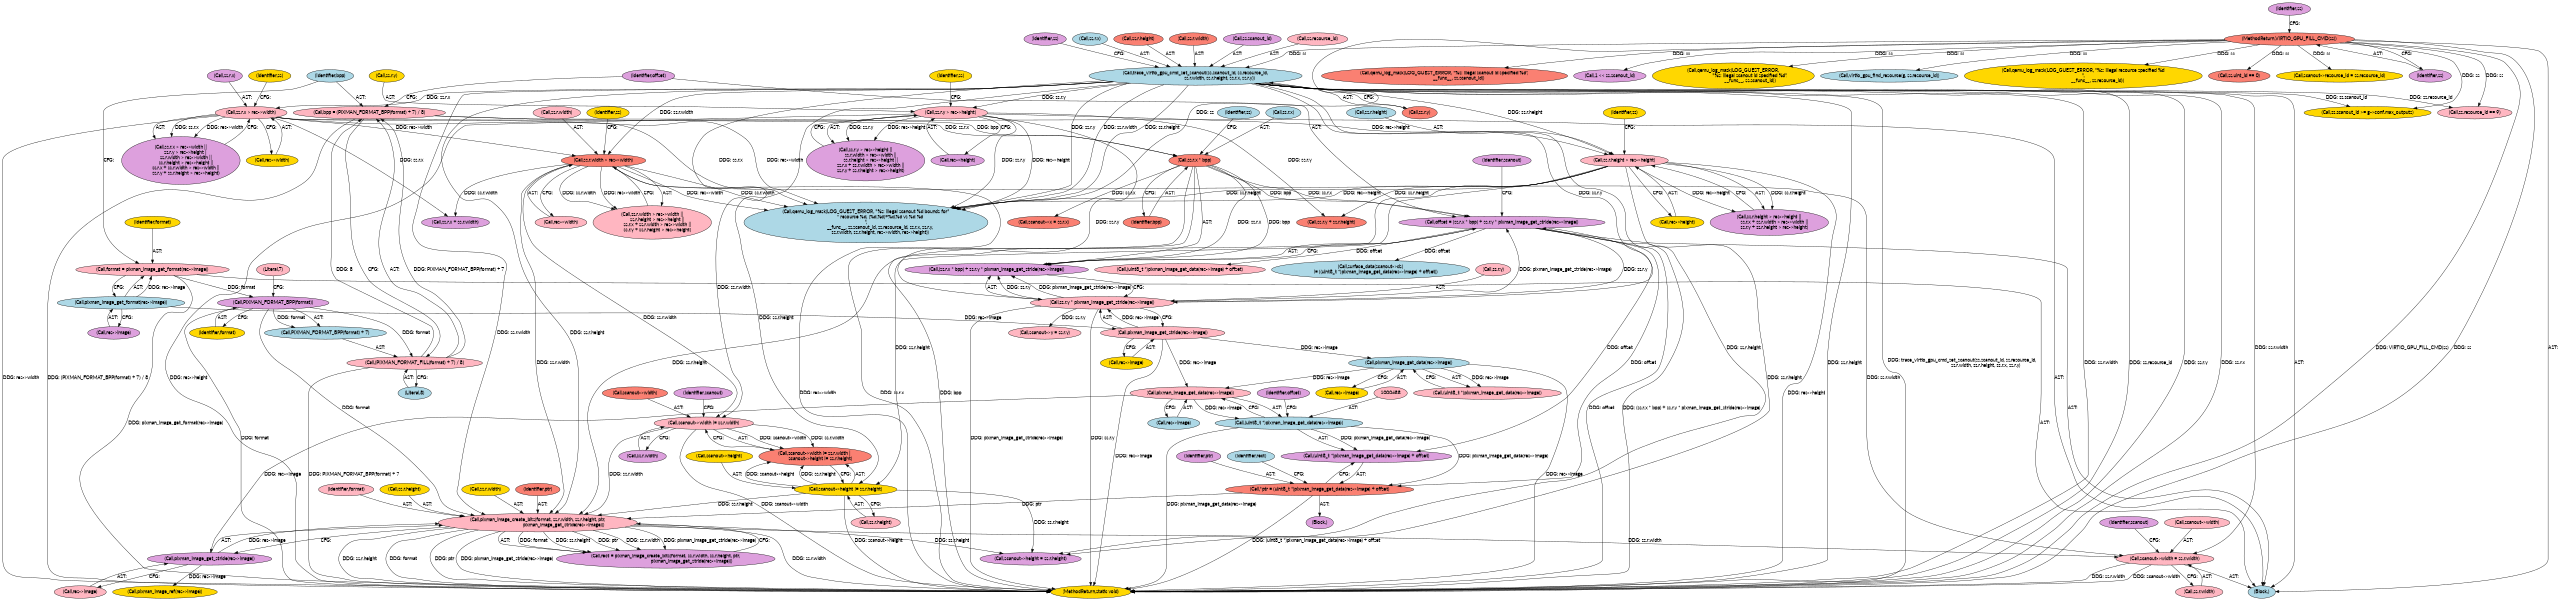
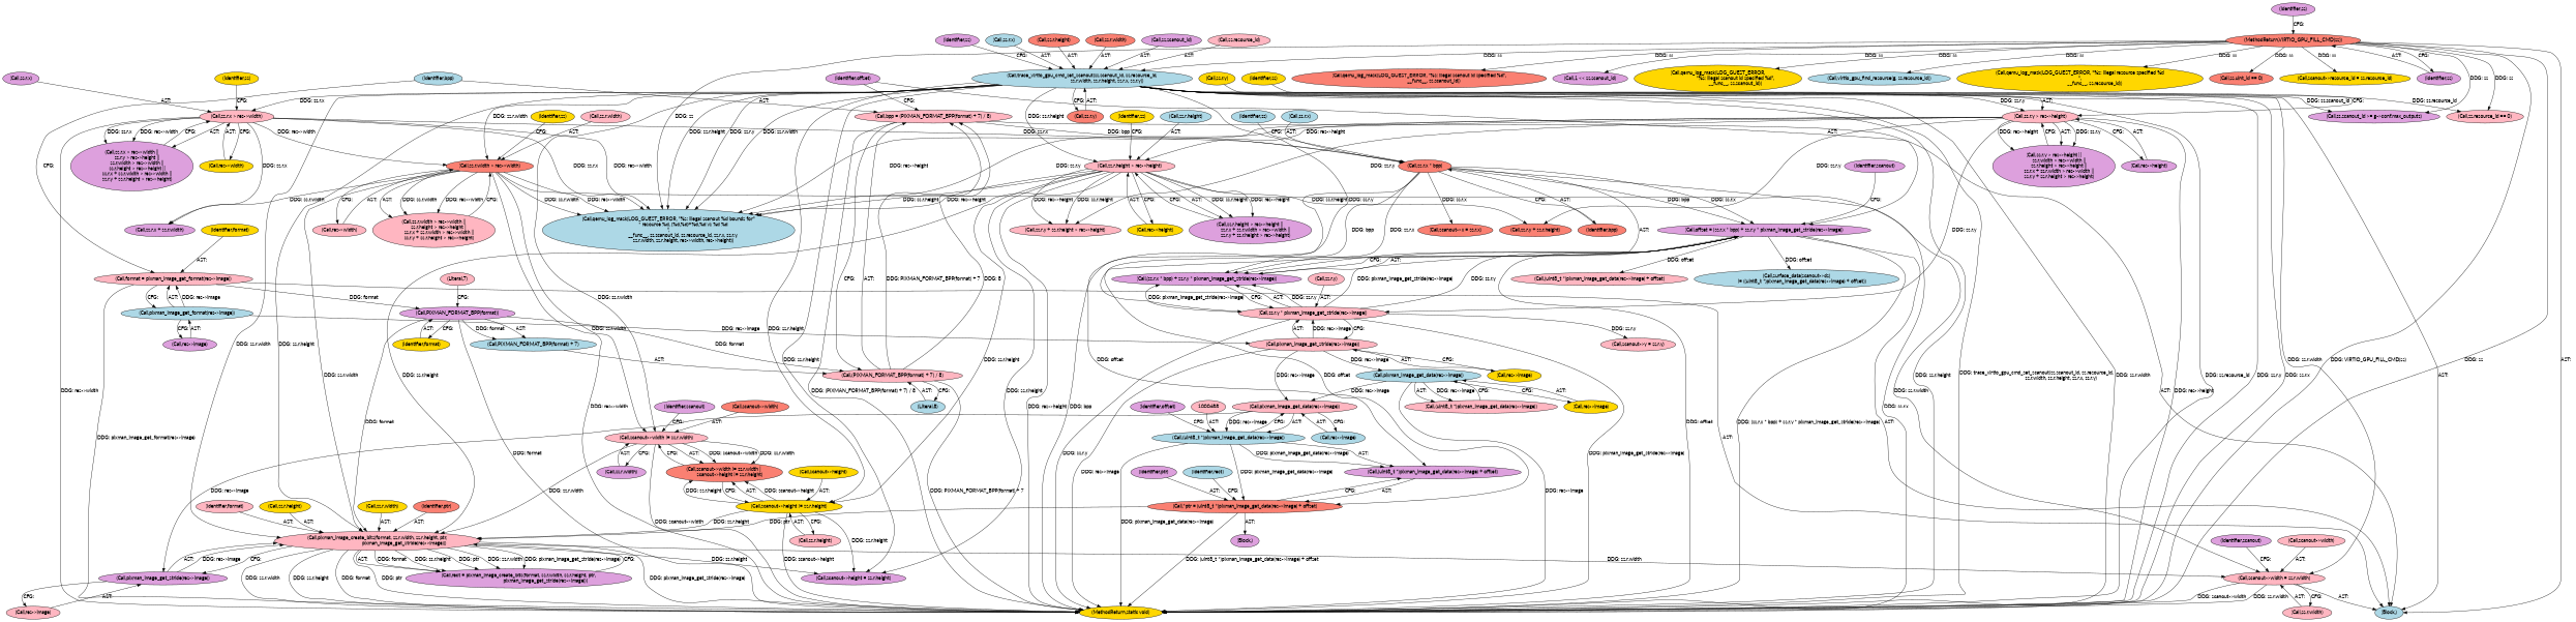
  digraph {
    fontname=Lato
    node [fillcolor=lightpink fontname=Lato style=filled]
    edge [fontname=Lato]
    n1 [label="(Call,scanout->width = ss.r.width)"]
    n2 [label="(Call,ss.r.width)"]
    n3 [fillcolor=gold label="(MethodReturn,static void)"]
    n4 [fillcolor=lightblue label="(Block,)"]
    n5 [label="(Call,pixman_image_create_bits(format, ss.r.width, ss.r.height, ptr,\n                                        pixman_image_get_stride(res->image)))"]
    n6 [fillcolor=plum label="(Call,pixman_image_get_stride(res->image))"]
    n7 [fillcolor=plum label="(Call,rect = pixman_image_create_bits(format, ss.r.width, ss.r.height, ptr,\n                                        pixman_image_get_stride(res->image)))"]
    n8 [fillcolor=plum label="(Call,scanout->height = ss.r.height)"]
-   n9 [fillcolor=gold label="(Call,pixman_image_ref(res->image))"]
    n10 [label="(Call,res->image)"]
    n11 [fillcolor=plum label="(Call,PIXMAN_FORMAT_BPP(format))"]
-   n12 [label="(Call,(PIXMAN_FORMAT_FILL(format) + 7) / 8)"]
+   n12 [label="(Call,(PIXMAN_FORMAT_BPP(format) + 7) / 8)"]
    n13 [fillcolor=gold label="(Identifier,format)"]
    n14 [fillcolor=lightblue label="(Call,PIXMAN_FORMAT_BPP(format) + 7)"]
    n15 [label="(Call,bpp = (PIXMAN_FORMAT_BPP(format) + 7) / 8)"]
    n16 [fillcolor=lightblue label="(Literal,8)"]
    n17 [label="(Call,format = pixman_image_get_format(res->image))"]
    n18 [fillcolor=lightblue label="(Call,pixman_image_get_format(res->image))"]
    n19 [label="(Call,pixman_image_get_stride(res->image))"]
    n20 [fillcolor=plum label="(Call,res->image)"]
    n21 [label="(Call,ss.r.y * pixman_image_get_stride(res->image))"]
    n22 [label="(Call,pixman_image_get_data(res->image))"]
    n23 [fillcolor=lightblue label="(Call,pixman_image_get_data(res->image))"]
    n24 [fillcolor=gold label="(Call,res->image)"]
    n25 [label="(Call,scanout->width != ss.r.width)"]
    n26 [fillcolor=salmon label="(Call,scanout->width != ss.r.width ||\n        scanout->height != ss.r.height)"]
    n27 [fillcolor=plum label="(Call,ss.r.width)"]
    n28 [fillcolor=gold label="(Call,scanout->height != ss.r.height)"]
    n29 [fillcolor=lightblue label="(Call,trace_virtio_gpu_cmd_set_scanout(ss.scanout_id, ss.resource_id,\n                                     ss.r.width, ss.r.height, ss.r.x, ss.r.y))"]
    n30 [fillcolor=salmon label="(Call,ss.r.width > res->width)"]
    n31 [label="(Call,ss.r.x > res->width)"]
    n32 [label="(Call,ss.r.height > res->height)"]
    n33 [label="(Call,ss.r.y > res->height)"]
-   n34 [label="(Call,ss.resource_id == 9)"]
+   n34 [label="(Call,ss.resource_id == 0)"]
    n35 [fillcolor=lightblue label="(Call,qemu_log_mask(LOG_GUEST_ERROR, \"%s: illegal scanout %d bounds for\"\n                      \" resource %d, (%d,%d)+%d,%d vs %d %d\n\",\n                      __func__, ss.scanout_id, ss.resource_id, ss.r.x, ss.r.y,\n                      ss.r.width, ss.r.height, res->width, res->height))"]
    n36 [fillcolor=salmon label="(Call,ss.r.y)"]
-   n37 [fillcolor=gold label="(Call,ss.scanout_id >= g->conf.max_outputs)"]
+   n37 [fillcolor=plum label="(Call,ss.scanout_id >= g->conf.max_outputs)"]
    n38 [label="(Call,res->width)"]
    n39 [label="(Call,ss.r.width > res->width ||\n        ss.r.height > res->height ||\n        ss.r.x + ss.r.width > res->width ||\n        ss.r.y + ss.r.height > res->height)"]
    n40 [fillcolor=plum label="(Call,ss.r.x + ss.r.width)"]
    n41 [fillcolor=salmon label="(Call,ss.r.x * bpp)"]
    n42 [fillcolor=plum label="(Call,ss.r.x > res->width ||\n        ss.r.y > res->height ||\n        ss.r.width > res->width ||\n        ss.r.height > res->height ||\n        ss.r.x + ss.r.width > res->width ||\n        ss.r.y + ss.r.height > res->height)"]
    n43 [fillcolor=gold label="(Call,res->width)"]
    n44 [fillcolor=gold label="(Call,res->height)"]
    n45 [fillcolor=plum label="(Call,ss.r.height > res->height ||\n        ss.r.x + ss.r.width > res->width ||\n        ss.r.y + ss.r.height > res->height)"]
    n46 [fillcolor=salmon label="(Call,ss.r.y + ss.r.height)"]
+   n47 [label="(Call,ss.r.y + ss.r.height > res->height)"]
    n48 [fillcolor=plum label="(Call,res->height)"]
    n49 [fillcolor=plum label="(Call,ss.r.y > res->height ||\n        ss.r.width > res->width ||\n        ss.r.height > res->height ||\n        ss.r.x + ss.r.width > res->width ||\n        ss.r.y + ss.r.height > res->height)"]
    n50 [label="(Call,ss.r.height)"]
    n51 [fillcolor=plum label="(Call,offset = (ss.r.x * bpp) + ss.r.y * pixman_image_get_stride(res->image))"]
    n52 [fillcolor=plum label="(Call,(ss.r.x * bpp) + ss.r.y * pixman_image_get_stride(res->image))"]
    n53 [label="(Call,scanout->y = ss.r.y)"]
    n54 [fillcolor=salmon label="(MethodReturn,VIRTIO_GPU_FILL_CMD(ss))"]
    n55 [fillcolor=salmon label="(Call,qemu_log_mask(LOG_GUEST_ERROR, \"%s: illegal scanout id specified %d\",\n                      __func__, ss.scanout_id))"]
    n56 [fillcolor=plum label="(Call,1 << ss.scanout_id)"]
    n57 [fillcolor=gold label="(Call,qemu_log_mask(LOG_GUEST_ERROR,\n                          \"%s: illegal scanout id specified %d\",\n                          __func__, ss.scanout_id))"]
    n58 [fillcolor=lightblue label="(Call,virtio_gpu_find_resource(g, ss.resource_id))"]
    n59 [fillcolor=gold label="(Call,qemu_log_mask(LOG_GUEST_ERROR, \"%s: illegal resource specified %d\n\",\n                      __func__, ss.resource_id))"]
    n60 [fillcolor=salmon label="(Call,ss.uint_id == 0)"]
    n61 [fillcolor=gold label="(Call,scanout->resource_id = ss.resource_id)"]
    n62 [fillcolor=plum label="(Identifier,ss)"]
    n63 [fillcolor=salmon label="(Call,scanout->x = ss.r.x)"]
    n64 [fillcolor=salmon label="(Identifier,bpp)"]
    n65 [fillcolor=salmon label="(Call,*ptr = (uint8_t *)pixman_image_get_data(res->image) + offset)"]
    n66 [fillcolor=plum label="(Block,)"]
    n67 [fillcolor=plum label="(Call,(uint8_t *)pixman_image_get_data(res->image) + offset)"]
    n68 [fillcolor=lightblue label="(Call,(uint8_t *)pixman_image_get_data(res->image))"]
    n69 [fillcolor=lightblue label="(Call,res->image)"]
    n70 [label="(Call,(uint8_t *)pixman_image_get_data(res->image))"]
    n71 [fillcolor=gold label="(Call,res->image)"]
    n72 [label="(Call,(uint8_t *)pixman_image_get_data(res->image) + offset)"]
    n73 [fillcolor=lightblue label="(Call,surface_data(scanout->ds)\n        != ((uint8_t *)pixman_image_get_data(res->image) + offset))"]
    n74 [fillcolor=gold label="(Call,ss.r.width)"]
    n75 [fillcolor=lightblue label="(Identifier,ss)"]
    n76 [label="(Call,ss.resource_id)"]
    n77 [fillcolor=lightblue label="(Identifier,rect)"]
    n78 [label="(Call,ss.r.y)"]
    n79 [fillcolor=lightblue label="(Call,ss.r.height)"]
    n80 [fillcolor=plum label="(Identifier,ss)"]
    n81 [fillcolor=gold label="(Identifier,ss)"]
    n82 [fillcolor=plum label="(Identifier,scanout)"]
    n83 [fillcolor=plum label="(Identifier,ss)"]
    n84 [fillcolor=plum label="(Identifier,scanout)"]
    n85 [fillcolor=salmon label="(Identifier,ptr)"]
    n86 [fillcolor=lightblue label="(Call,ss.r.x)"]
    n87 [fillcolor=gold label="(Call,scanout->height)"]
    n88 [fillcolor=gold label="(Identifier,ss)"]
    n89 [label="(Call,scanout->width)"]
    n90 [fillcolor=gold label="(Identifier,ss)"]
    n91 [fillcolor=salmon label="(Call,ss.r.height)"]
    n92 [fillcolor=plum label="(Identifier,offset)"]
    n93 [fillcolor=lightblue label="(Call,ss.r.x)"]
    n94 [label="(Call,ss.r.width)"]
    n95 [fillcolor=salmon label="(Call,ss.r.width)"]
    n96 [fillcolor=plum label="(Identifier,offset)"]
    n97 [label="(Literal,7)"]
    n98 [label="(Identifier,format)"]
    n99 [fillcolor=gold label="(Identifier,ss)"]
    n100 [fillcolor=plum label="(Identifier,scanout)"]
    n101 [fillcolor=gold label="(Call,ss.r.y)"]
    n102 [fillcolor=lightblue label="(Identifier,bpp)"]
    n103 [fillcolor=plum label="(Identifier,ptr)"]
    n104 [fillcolor=salmon label="(Call,scanout->width)"]
    n105 [fillcolor=plum label="(Call,ss.r.x)"]
    n106 [fillcolor=gold label="(Call,ss.r.height)"]
    n107 [fillcolor=plum label="(Call,ss.scanout_id)"]
    n108 [fillcolor=gold label="(Identifier,format)"]
    1000488
    n1 -> n2 [label="CFG: "]
    n1 -> n3 [label="DDG: scanout->width"]
    n1 -> n3 [label="DDG: ss.r.width"]
    n1 -> n4 [label="AST: "]
    n2 -> n1 [label="AST: "]
    n5 -> n1 [label="DDG: ss.r.width"]
    n5 -> n3 [label="DDG: pixman_image_get_stride(res->image)"]
    n5 -> n3 [label="DDG: ss.r.width"]
    n5 -> n3 [label="DDG: ss.r.height"]
    n5 -> n3 [label="DDG: format"]
    n5 -> n3 [label="DDG: ptr"]
    n5 -> n6 [label="CFG: "]
    n5 -> n7 [label="AST: "]
    n5 -> n7 [label="DDG: format"]
    n5 -> n7 [label="DDG: ss.r.height"]
    n5 -> n7 [label="DDG: ptr"]
    n5 -> n7 [label="DDG: ss.r.width"]
    n5 -> n7 [label="DDG: pixman_image_get_stride(res->image)"]
    n5 -> n8 [label="DDG: ss.r.height"]
    n6 -> n5 [label="AST: "]
    n6 -> n5 [label="DDG: res->image"]
-   n6 -> n9 [label="DDG: res->image"]
    n6 -> n10 [label="CFG: "]
    n7 -> n5 [label="CFG: "]
    n10 -> n6 [label="AST: "]
    n11 -> n3 [label="DDG: format"]
    n11 -> n5 [label="DDG: format"]
    n11 -> n12 [label="DDG: format"]
    n11 -> n13 [label="CFG: "]
    n11 -> n14 [label="AST: "]
    n11 -> n14 [label="DDG: format"]
    n12 -> n3 [label="DDG: PIXMAN_FORMAT_BPP(format) + 7"]
    n12 -> n15 [label="AST: "]
    n12 -> n15 [label="DDG: PIXMAN_FORMAT_BPP(format) + 7"]
    n12 -> n15 [label="DDG: 8"]
    n12 -> n16 [label="CFG: "]
    n13 -> n11 [label="AST: "]
    n14 -> n12 [label="AST: "]
    n15 -> n3 [label="DDG: (PIXMAN_FORMAT_BPP(format) + 7) / 8"]
    n15 -> n4 [label="AST: "]
    n15 -> n12 [label="CFG: "]
    n15 -> n41 [label="DDG: bpp"]
    n16 -> n12 [label="AST: "]
    n17 -> n3 [label="DDG: pixman_image_get_format(res->image)"]
    n17 -> n4 [label="AST: "]
    n17 -> n11 [label="DDG: format"]
    n17 -> n18 [label="CFG: "]
    n18 -> n17 [label="AST: "]
    n18 -> n17 [label="DDG: res->image"]
    n18 -> n19 [label="DDG: res->image"]
    n18 -> n20 [label="CFG: "]
    n19 -> n3 [label="DDG: res->image"]
    n19 -> n21 [label="AST: "]
    n19 -> n21 [label="DDG: res->image"]
    n19 -> n22 [label="DDG: res->image"]
    n19 -> n23 [label="DDG: res->image"]
    n19 -> n24 [label="CFG: "]
    n20 -> n18 [label="AST: "]
    n21 -> n3 [label="DDG: pixman_image_get_stride(res->image)"]
    n21 -> n3 [label="DDG: ss.r.y"]
    n21 -> n19 [label="CFG: "]
    n21 -> n51 [label="DDG: ss.r.y"]
    n21 -> n51 [label="DDG: pixman_image_get_stride(res->image)"]
    n21 -> n52 [label="AST: "]
    n21 -> n52 [label="DDG: ss.r.y"]
    n21 -> n52 [label="DDG: pixman_image_get_stride(res->image)"]
    n21 -> n53 [label="DDG: ss.r.y"]
    n22 -> n6 [label="DDG: res->image"]
    n22 -> n68 [label="AST: "]
    n22 -> n68 [label="DDG: res->image"]
    n22 -> n69 [label="CFG: "]
    n23 -> n3 [label="DDG: res->image"]
    n23 -> n22 [label="DDG: res->image"]
    n23 -> n70 [label="AST: "]
    n23 -> n70 [label="DDG: res->image"]
    n23 -> n71 [label="CFG: "]
    n24 -> n19 [label="AST: "]
    n25 -> n3 [label="DDG: scanout->width"]
    n25 -> n5 [label="DDG: ss.r.width"]
    n25 -> n26 [label="AST: "]
    n25 -> n26 [label="DDG: scanout->width"]
    n25 -> n26 [label="DDG: ss.r.width"]
    n25 -> n27 [label="CFG: "]
    n26 -> n25 [label="CFG: "]
    n26 -> n28 [label="CFG: "]
    n27 -> n25 [label="AST: "]
    n28 -> n3 [label="DDG: scanout->height"]
    n28 -> n5 [label="DDG: ss.r.height"]
    n28 -> n8 [label="DDG: ss.r.height"]
    n28 -> n26 [label="AST: "]
    n28 -> n26 [label="DDG: scanout->height"]
    n28 -> n26 [label="DDG: ss.r.height"]
    n28 -> n50 [label="CFG: "]
    n29 -> n1 [label="DDG: ss.r.width"]
    n29 -> n3 [label="DDG: ss.r.height"]
    n29 -> n3 [label="DDG: trace_virtio_gpu_cmd_set_scanout(ss.scanout_id, ss.resource_id,\n                                     ss.r.width, ss.r.height, ss.r.x, ss.r.y)"]
    n29 -> n3 [label="DDG: ss.r.width"]
    n29 -> n3 [label="DDG: ss.resource_id"]
    n29 -> n3 [label="DDG: ss.r.y"]
    n29 -> n3 [label="DDG: ss.r.x"]
    n29 -> n4 [label="AST: "]
    n29 -> n5 [label="DDG: ss.r.width"]
    n29 -> n5 [label="DDG: ss.r.height"]
    n29 -> n8 [label="DDG: ss.r.height"]
    n29 -> n21 [label="DDG: ss.r.y"]
    n29 -> n25 [label="DDG: ss.r.width"]
    n29 -> n28 [label="DDG: ss.r.height"]
    n29 -> n30 [label="DDG: ss.r.width"]
    n29 -> n31 [label="DDG: ss.r.x"]
    n29 -> n32 [label="DDG: ss.r.height"]
    n29 -> n33 [label="DDG: ss.r.y"]
    n29 -> n34 [label="DDG: ss.resource_id"]
    n29 -> n35 [label="DDG: ss.r.y"]
    n29 -> n35 [label="DDG: ss.r.width"]
    n29 -> n35 [label="DDG: ss.r.height"]
    n29 -> n36 [label="CFG: "]
    n29 -> n37 [label="DDG: ss.scanout_id"]
    n30 -> n1 [label="DDG: ss.r.width"]
    n30 -> n3 [label="DDG: res->width"]
    n30 -> n5 [label="DDG: ss.r.width"]
    n30 -> n25 [label="DDG: ss.r.width"]
    n30 -> n35 [label="DDG: ss.r.width"]
    n30 -> n35 [label="DDG: res->width"]
    n30 -> n38 [label="CFG: "]
    n30 -> n39 [label="AST: "]
    n30 -> n39 [label="DDG: ss.r.width"]
    n30 -> n39 [label="DDG: res->width"]
    n30 -> n40 [label="DDG: ss.r.width"]
    n31 -> n3 [label="DDG: res->width"]
    n31 -> n30 [label="DDG: res->width"]
    n31 -> n35 [label="DDG: ss.r.x"]
    n31 -> n35 [label="DDG: res->width"]
    n31 -> n40 [label="DDG: ss.r.x"]
    n31 -> n41 [label="DDG: ss.r.x"]
    n31 -> n42 [label="AST: "]
    n31 -> n42 [label="DDG: ss.r.x"]
    n31 -> n42 [label="DDG: res->width"]
    n31 -> n43 [label="CFG: "]
    n32 -> n3 [label="DDG: res->height"]
    n32 -> n5 [label="DDG: ss.r.height"]
    n32 -> n8 [label="DDG: ss.r.height"]
    n32 -> n28 [label="DDG: ss.r.height"]
    n32 -> n35 [label="DDG: ss.r.height"]
    n32 -> n35 [label="DDG: res->height"]
    n32 -> n44 [label="CFG: "]
    n32 -> n45 [label="AST: "]
    n32 -> n45 [label="DDG: ss.r.height"]
    n32 -> n45 [label="DDG: res->height"]
    n32 -> n46 [label="DDG: ss.r.height"]
+   n32 -> n47 [label="DDG: ss.r.height"]
+   n32 -> n47 [label="DDG: res->height"]
    n33 -> n3 [label="DDG: res->height"]
    n33 -> n21 [label="DDG: ss.r.y"]
    n33 -> n32 [label="DDG: res->height"]
    n33 -> n35 [label="DDG: ss.r.y"]
    n33 -> n35 [label="DDG: res->height"]
    n33 -> n46 [label="DDG: ss.r.y"]
+   n33 -> n47 [label="DDG: ss.r.y"]
    n33 -> n48 [label="CFG: "]
    n33 -> n49 [label="AST: "]
    n33 -> n49 [label="DDG: ss.r.y"]
    n33 -> n49 [label="DDG: res->height"]
    n36 -> n29 [label="AST: "]
    n38 -> n30 [label="AST: "]
    n39 -> n30 [label="CFG: "]
    n41 -> n3 [label="DDG: ss.r.x"]
    n41 -> n3 [label="DDG: bpp"]
    n41 -> n51 [label="DDG: ss.r.x"]
    n41 -> n51 [label="DDG: bpp"]
    n41 -> n52 [label="AST: "]
    n41 -> n52 [label="DDG: ss.r.x"]
    n41 -> n52 [label="DDG: bpp"]
    n41 -> n63 [label="DDG: ss.r.x"]
    n41 -> n64 [label="CFG: "]
    n42 -> n31 [label="CFG: "]
    n43 -> n31 [label="AST: "]
    n44 -> n32 [label="AST: "]
    n45 -> n32 [label="CFG: "]
    n48 -> n33 [label="AST: "]
    n49 -> n33 [label="CFG: "]
    n50 -> n28 [label="AST: "]
    n51 -> n3 [label="DDG: offset"]
    n51 -> n3 [label="DDG: (ss.r.x * bpp) + ss.r.y * pixman_image_get_stride(res->image)"]
    n51 -> n4 [label="AST: "]
    n51 -> n52 [label="CFG: "]
    n51 -> n65 [label="DDG: offset"]
    n51 -> n67 [label="DDG: offset"]
    n51 -> n72 [label="DDG: offset"]
    n51 -> n73 [label="DDG: offset"]
    n52 -> n21 [label="CFG: "]
    n52 -> n51 [label="AST: "]
    n54 -> n3 [label="DDG: VIRTIO_GPU_FILL_CMD(ss)"]
    n54 -> n3 [label="DDG: ss"]
    n54 -> n4 [label="AST: "]
    n54 -> n29 [label="DDG: ss"]
    n54 -> n34 [label="DDG: ss"]
    n54 -> n35 [label="DDG: ss"]
    n54 -> n37 [label="DDG: ss"]
    n54 -> n55 [label="DDG: ss"]
    n54 -> n56 [label="DDG: ss"]
    n54 -> n57 [label="DDG: ss"]
    n54 -> n58 [label="DDG: ss"]
    n54 -> n59 [label="DDG: ss"]
    n54 -> n60 [label="DDG: ss"]
    n54 -> n61 [label="DDG: ss"]
    n54 -> n62 [label="CFG: "]
    n62 -> n54 [label="AST: "]
    n64 -> n41 [label="AST: "]
    n65 -> n3 [label="DDG: (uint8_t *)pixman_image_get_data(res->image) + offset"]
    n65 -> n5 [label="DDG: ptr"]
    n65 -> n66 [label="AST: "]
    n65 -> n67 [label="CFG: "]
    n67 -> n65 [label="AST: "]
    n68 -> n3 [label="DDG: pixman_image_get_data(res->image)"]
    n68 -> n22 [label="CFG: "]
    n68 -> n65 [label="DDG: pixman_image_get_data(res->image)"]
    n68 -> n67 [label="AST: "]
    n68 -> n67 [label="DDG: pixman_image_get_data(res->image)"]
    n69 -> n22 [label="AST: "]
    n70 -> n23 [label="CFG: "]
    n71 -> n23 [label="AST: "]
    n74 -> n5 [label="AST: "]
    n75 -> n41 [label="CFG: "]
    n76 -> n29 [label="AST: "]
    n77 -> n65 [label="CFG: "]
    n78 -> n21 [label="AST: "]
    n79 -> n32 [label="AST: "]
    n80 -> n54 [label="CFG: "]
    n81 -> n32 [label="CFG: "]
    n82 -> n25 [label="CFG: "]
    n83 -> n29 [label="CFG: "]
    n84 -> n51 [label="CFG: "]
    n85 -> n5 [label="AST: "]
    n86 -> n29 [label="AST: "]
    n87 -> n28 [label="AST: "]
    n88 -> n33 [label="CFG: "]
    n89 -> n1 [label="AST: "]
    n90 -> n30 [label="CFG: "]
    n91 -> n29 [label="AST: "]
    n92 -> n68 [label="CFG: "]
    n93 -> n41 [label="AST: "]
    n94 -> n30 [label="AST: "]
    n95 -> n29 [label="AST: "]
    n96 -> n15 [label="CFG: "]
    n96 -> n51 [label="AST: "]
    n97 -> n11 [label="CFG: "]
    n98 -> n5 [label="AST: "]
    n99 -> n31 [label="CFG: "]
    n100 -> n1 [label="CFG: "]
    n101 -> n33 [label="AST: "]
    n102 -> n15 [label="AST: "]
    n102 -> n17 [label="CFG: "]
    n103 -> n65 [label="AST: "]
    n104 -> n25 [label="AST: "]
    n105 -> n31 [label="AST: "]
    n106 -> n5 [label="AST: "]
    n107 -> n29 [label="AST: "]
    n108 -> n17 [label="AST: "]
    1000488 -> n68 [label="AST: "]
  }
